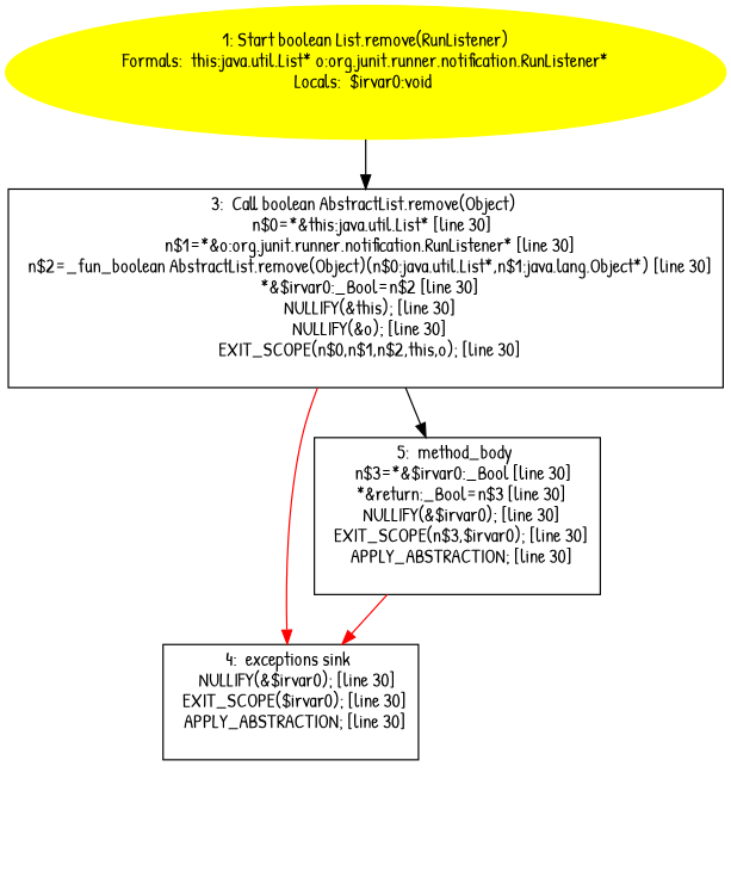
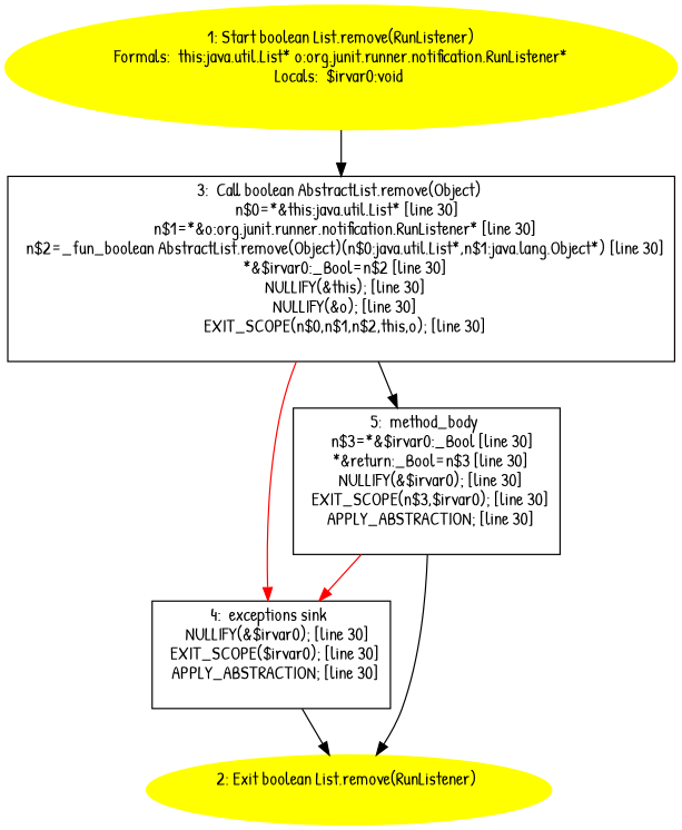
  digraph {
    fontname="Patrick Hand"
    node [fontname="Patrick Hand" shape=box]
    edge [fontname="Patrick Hand"]
    n1 [color=yellow label="1: Start boolean List.remove(RunListener)\nFormals:  this:java.util.List* o:org.junit.runner.notification.RunListener*\nLocals:  $irvar0:void \n  " style=filled shape=""]
    n2 [label="3:  Call boolean AbstractList.remove(Object) \n   n$0=*&this:java.util.List* [line 30]\n  n$1=*&o:org.junit.runner.notification.RunListener* [line 30]\n  n$2=_fun_boolean AbstractList.remove(Object)(n$0:java.util.List*,n$1:java.lang.Object*) [line 30]\n  *&$irvar0:_Bool=n$2 [line 30]\n  NULLIFY(&this); [line 30]\n  NULLIFY(&o); [line 30]\n  EXIT_SCOPE(n$0,n$1,n$2,this,o); [line 30]\n "]
    n3 [label="5:  method_body \n   n$3=*&$irvar0:_Bool [line 30]\n  *&return:_Bool=n$3 [line 30]\n  NULLIFY(&$irvar0); [line 30]\n  EXIT_SCOPE(n$3,$irvar0); [line 30]\n  APPLY_ABSTRACTION; [line 30]\n "]
    n4 [label="4:  exceptions sink \n   NULLIFY(&$irvar0); [line 30]\n  EXIT_SCOPE($irvar0); [line 30]\n  APPLY_ABSTRACTION; [line 30]\n "]
+   n5 [color=yellow label="2: Exit boolean List.remove(RunListener) \n  " style=filled shape=""]
    n1 -> n2
    n2 -> n3
    n2 -> n4 [color=red]
    n3 -> n4 [color=red]
+   n3 -> n5
+   n4 -> n5
  }
